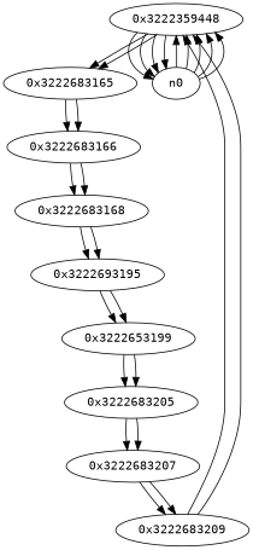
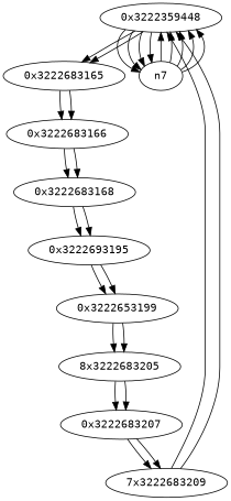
  digraph {
    fontname="DejaVu Sans Mono"
    node [fontname="DejaVu Sans Mono"]
    edge [fontname="DejaVu Sans Mono"]
    n1 [label="0x3222359448"]
    n2 [label="0x3222683165"]
-   n0
+   n0 [label=n7]
    n3 [label="0x3222683166"]
    n4 [label="0x3222683168"]
    n5 [label="0x3222693195"]
    n6 [label="0x3222653199"]
-   n7 [label="0x3222683205"]
+   n7 [label="8x3222683205"]
    n8 [label="0x3222683207"]
-   n9 [label="0x3222683209"]
+   n9 [label="7x3222683209"]
    n1 -> n2
    n1 -> n2
    n1 -> n0
    n1 -> n0
    n1 -> n0
    n1 -> n0
    n2 -> n3
    n2 -> n3
    n0 -> n1
    n0 -> n1
    n0 -> n1
    n0 -> n1
    n0 -> n1
    n3 -> n4
    n3 -> n4
    n4 -> n5
    n4 -> n5
    n5 -> n6
    n5 -> n6
    n6 -> n7
    n6 -> n7
    n7 -> n8
    n7 -> n8
    n8 -> n9
    n8 -> n9
    n9 -> n1
    n9 -> n1
  }
